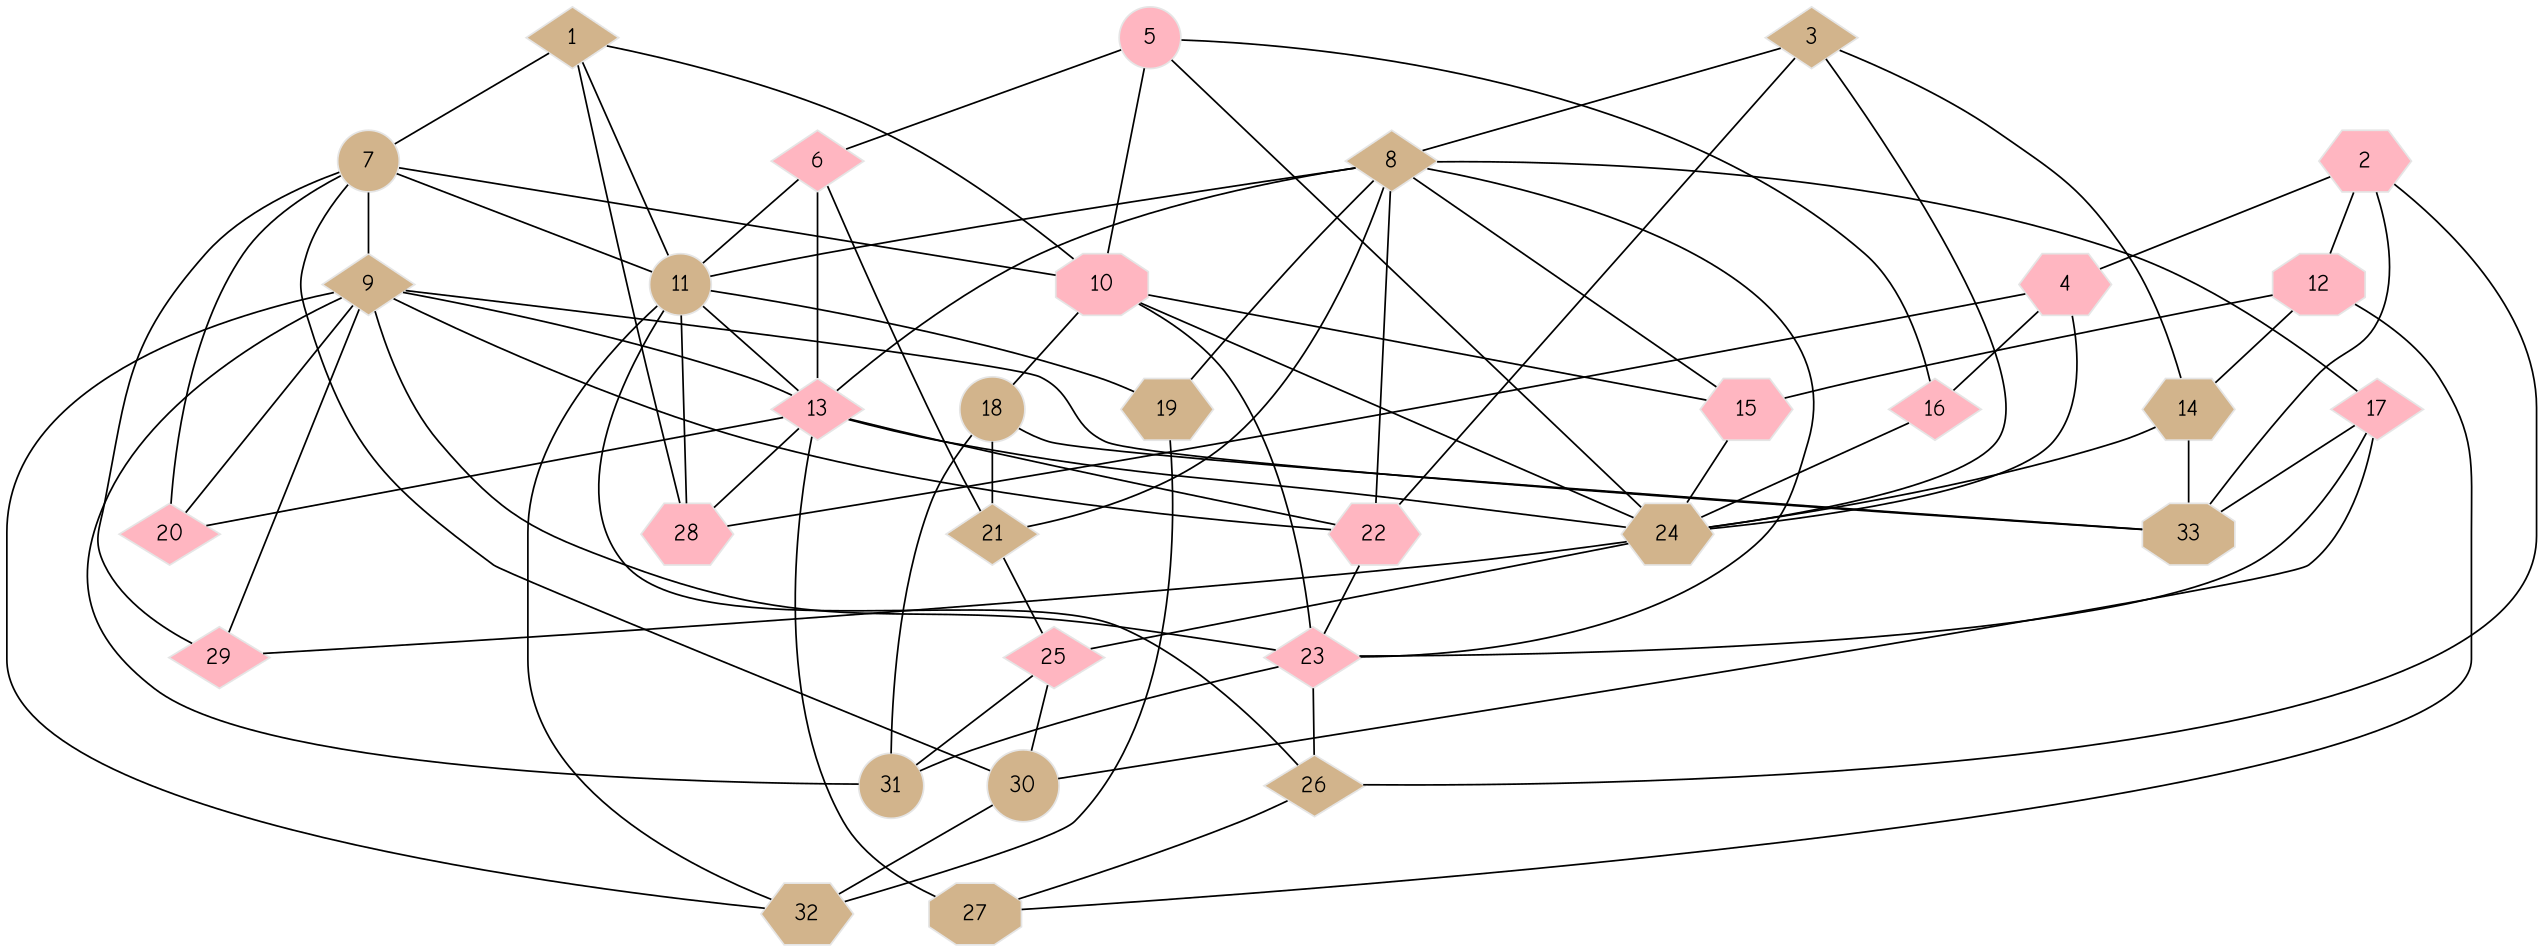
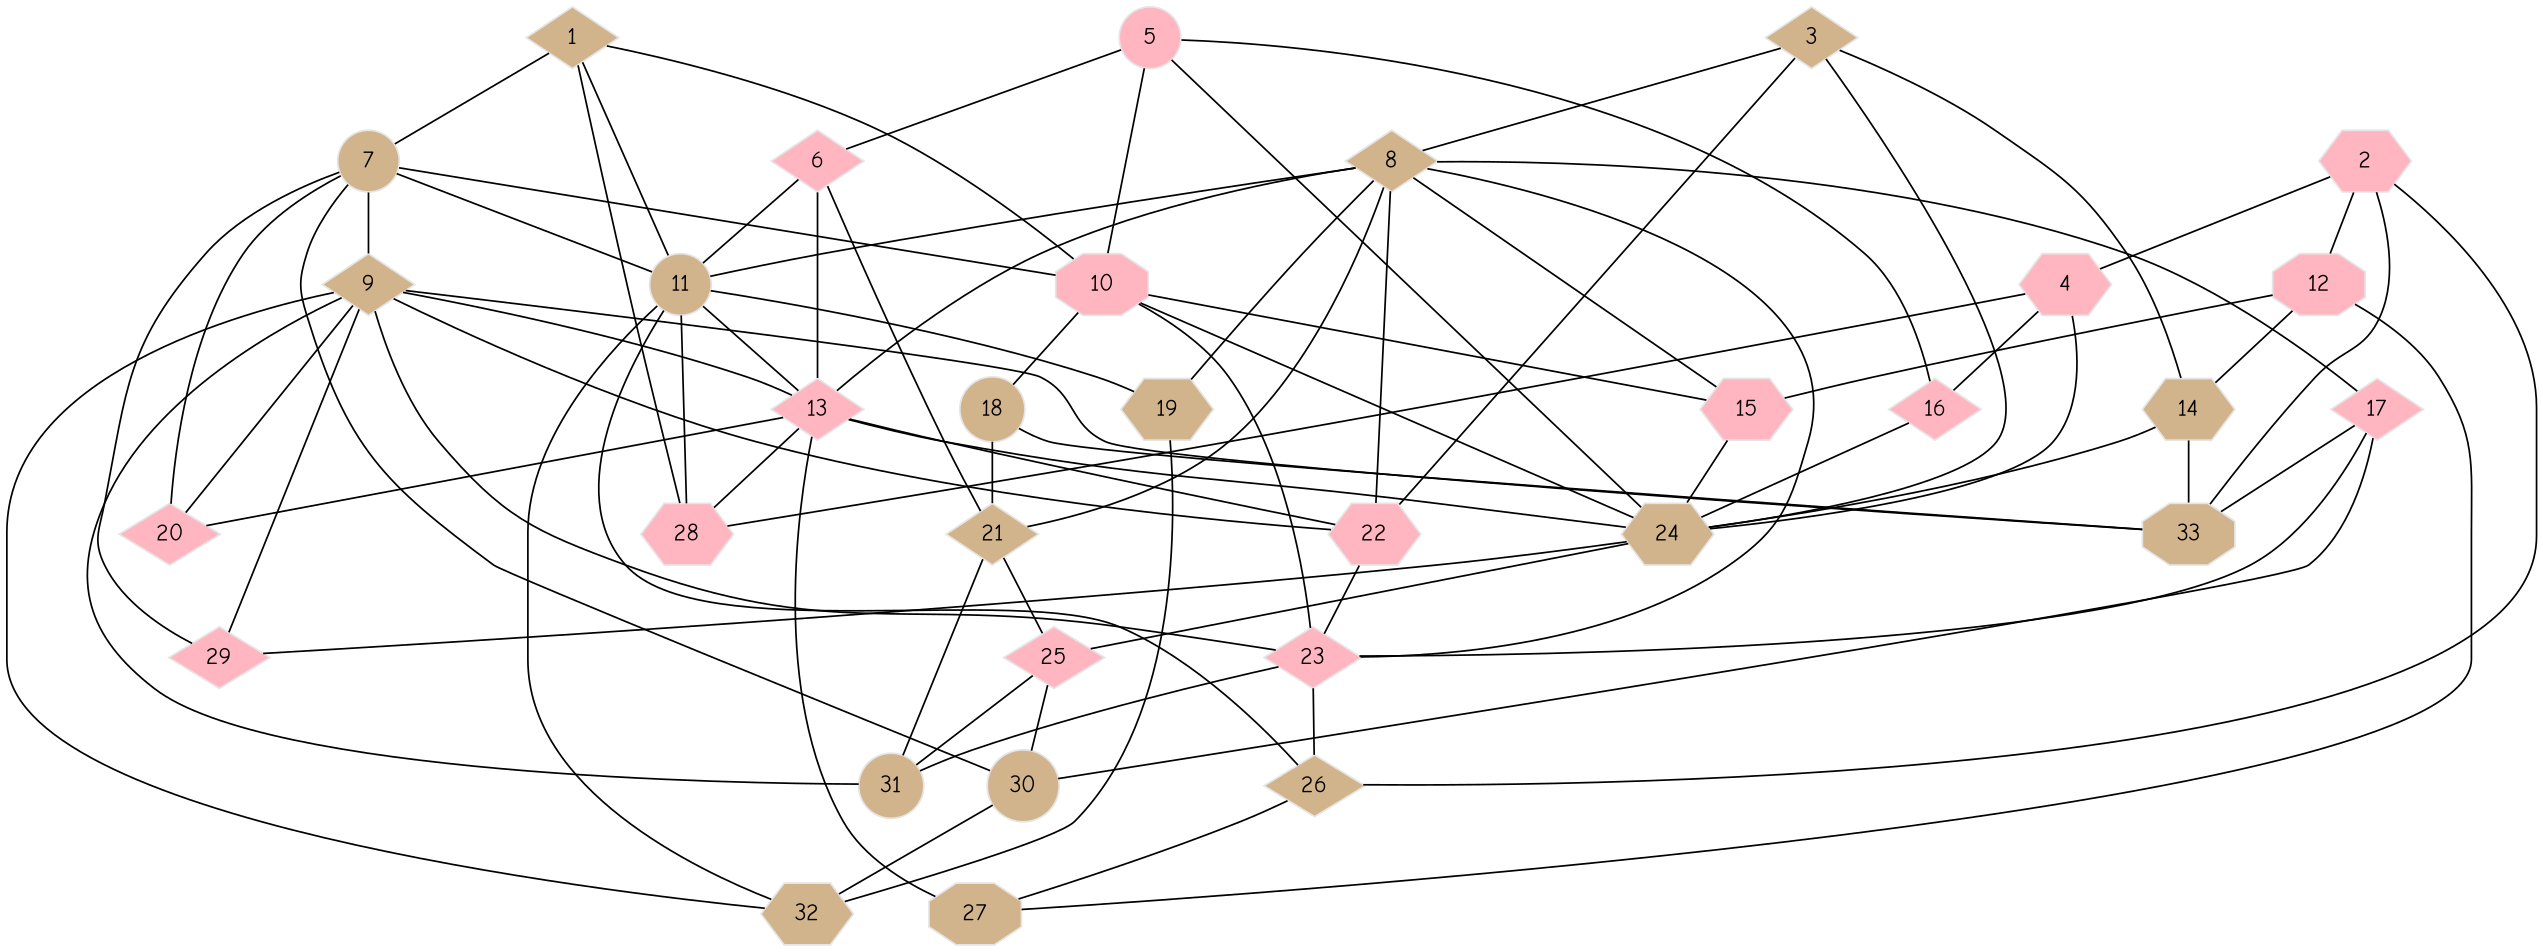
  graph {
    fontname="Comic Neue"
    node [color=gray90 fillcolor=tan fontname="Comic Neue" shape=diamond style=filled]
    edge [fontname="Comic Neue" weight=1.0]
    7 [shape=circle]
    1
    10 [fillcolor=lightpink shape=octagon]
    11 [shape=circle]
    28 [fillcolor=lightpink shape=hexagon]
    9
    20 [fillcolor=lightpink]
    29 [fillcolor=lightpink]
    30 [shape=circle]
    23 [fillcolor=lightpink]
    24 [shape=hexagon]
    15 [fillcolor=lightpink shape=hexagon]
    18 [shape=circle]
    26
    13 [fillcolor=lightpink]
    19 [shape=hexagon]
    32 [shape=hexagon]
    2 [fillcolor=lightpink shape=hexagon]
    4 [fillcolor=lightpink shape=hexagon]
    12 [fillcolor=lightpink shape=octagon]
    33 [shape=octagon]
    16 [fillcolor=lightpink]
    14 [shape=hexagon]
    27 [shape=octagon]
    31 [shape=circle]
    3
    8
    22 [fillcolor=lightpink shape=hexagon]
    21
    17 [fillcolor=lightpink]
    25 [fillcolor=lightpink]
    5 [fillcolor=lightpink shape=circle]
    6 [fillcolor=lightpink]
    7 -- 10 [weight=2.0]
    7 -- 11
    7 -- 9 [weight=2.0]
    7 -- 20
    7 -- 29 [weight=2.0]
    7 -- 30
    1 -- 7
    1 -- 10
    1 -- 11
    1 -- 28
    10 -- 23 [weight=2.0]
    10 -- 24 [weight=2.0]
    10 -- 15 [weight=3.0]
    10 -- 18
    11 -- 28
    11 -- 26
    11 -- 13
    11 -- 19 [weight=2.0]
    11 -- 32
    9 -- 20
    9 -- 29
    9 -- 23 [weight=2.0]
    9 -- 13 [weight=2.0]
    9 -- 32
    9 -- 33
    9 -- 31
    9 -- 22
    30 -- 32
    23 -- 26
    23 -- 31
    24 -- 29
    24 -- 25
    15 -- 24
    18 -- 33
-   18 -- 31
+   21 -- 31
    18 -- 21
    26 -- 27
    13 -- 28
    13 -- 20 [weight=2.0]
    13 -- 24
    13 -- 27 [weight=2.0]
    13 -- 22
    19 -- 32
    2 -- 26
    2 -- 4
    2 -- 12
    2 -- 33
    4 -- 28
    4 -- 24
    4 -- 16
    12 -- 15
    12 -- 14
    12 -- 27
    16 -- 24 [weight=2.0]
    14 -- 24
    14 -- 33
    3 -- 24
    3 -- 14
    3 -- 8
    3 -- 22
    8 -- 11
    8 -- 23
    8 -- 15
    8 -- 13
    8 -- 19
    8 -- 22 [weight=2.0]
    8 -- 21
    8 -- 17
    22 -- 23
    21 -- 25
    17 -- 30
    17 -- 23
    17 -- 33
    25 -- 30
    25 -- 31
    5 -- 10
    5 -- 24
    5 -- 16
    5 -- 6
    6 -- 11
    6 -- 13
    6 -- 21
  }
